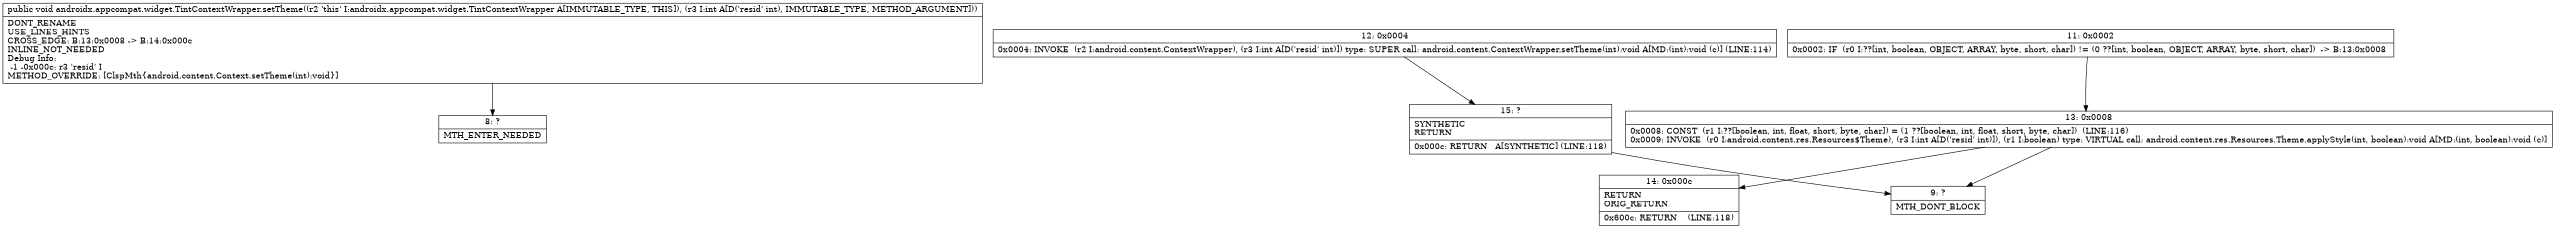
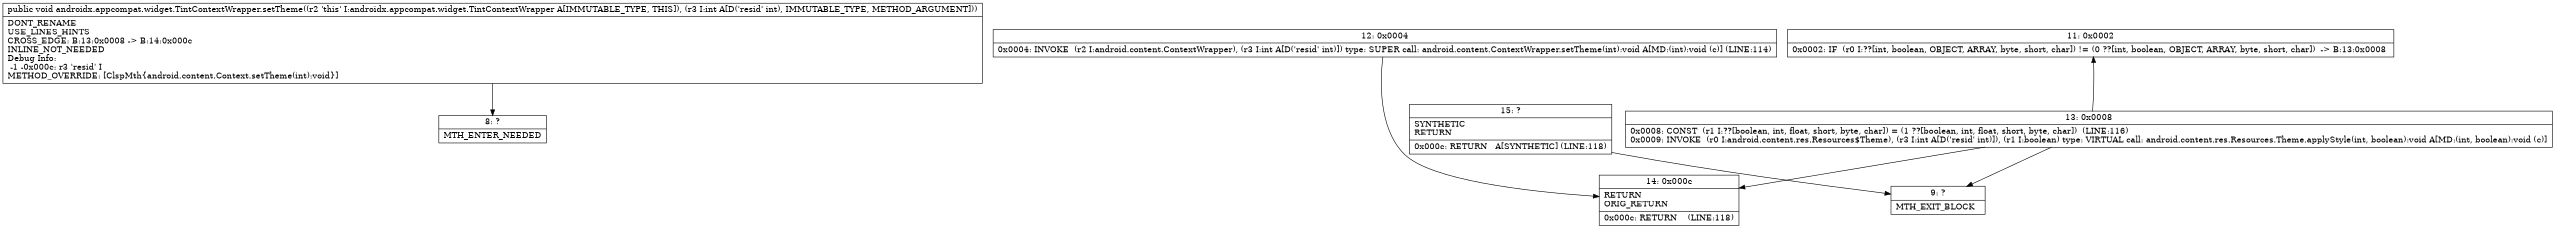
  digraph {
    node [shape=record]
    n1 [label="{8\:\ ?|MTH_ENTER_NEEDED\l}"]
    n2 [label="{11\:\ 0x0002|0x0002: IF  (r0 I:??[int, boolean, OBJECT, ARRAY, byte, short, char]) != (0 ??[int, boolean, OBJECT, ARRAY, byte, short, char])  \-\> B:13:0x0008 \l}"]
    n3 [label="{13\:\ 0x0008|0x0008: CONST  (r1 I:??[boolean, int, float, short, byte, char]) = (1 ??[boolean, int, float, short, byte, char])  (LINE:116)\l0x0009: INVOKE  (r0 I:android.content.res.Resources$Theme), (r3 I:int A[D('resid' int)]), (r1 I:boolean) type: VIRTUAL call: android.content.res.Resources.Theme.applyStyle(int, boolean):void A[MD:(int, boolean):void (c)]\l}"]
    n4 [label="{12\:\ 0x0004|0x0004: INVOKE  (r2 I:android.content.ContextWrapper), (r3 I:int A[D('resid' int)]) type: SUPER call: android.content.ContextWrapper.setTheme(int):void A[MD:(int):void (c)] (LINE:114)\l}"]
    n5 [label="{15\:\ ?|SYNTHETIC\lRETURN\l|0x000c: RETURN   A[SYNTHETIC] (LINE:118)\l}"]
-   n6 [label="{9\:\ ?|MTH_DONT_BLOCK\l}"]
-   n7 [label="{14\:\ 0x000c|RETURN\lORIG_RETURN\l|0x600c: RETURN    (LINE:118)\l}"]
+   n6 [label="{9\:\ ?|MTH_EXIT_BLOCK\l}"]
+   n7 [label="{14\:\ 0x000c|RETURN\lORIG_RETURN\l|0x000c: RETURN    (LINE:118)\l}"]
    n8 [label="{public void androidx.appcompat.widget.TintContextWrapper.setTheme((r2 'this' I:androidx.appcompat.widget.TintContextWrapper A[IMMUTABLE_TYPE, THIS]), (r3 I:int A[D('resid' int), IMMUTABLE_TYPE, METHOD_ARGUMENT]))  | DONT_RENAME\lUSE_LINES_HINTS\lCROSS_EDGE: B:13:0x0008 \-\> B:14:0x000c\lINLINE_NOT_NEEDED\lDebug Info:\l  \-1 \-0x000c: r3 'resid' I\lMETHOD_OVERRIDE: [ClspMth\{android.content.Context.setTheme(int):void\}]\l}"]
-   n2 -> n3
+   n3 -> n2
    n3 -> n6
    n3 -> n7
-   n4 -> n5
+   n4 -> n7
    n5 -> n6
    n8 -> n1
  }
